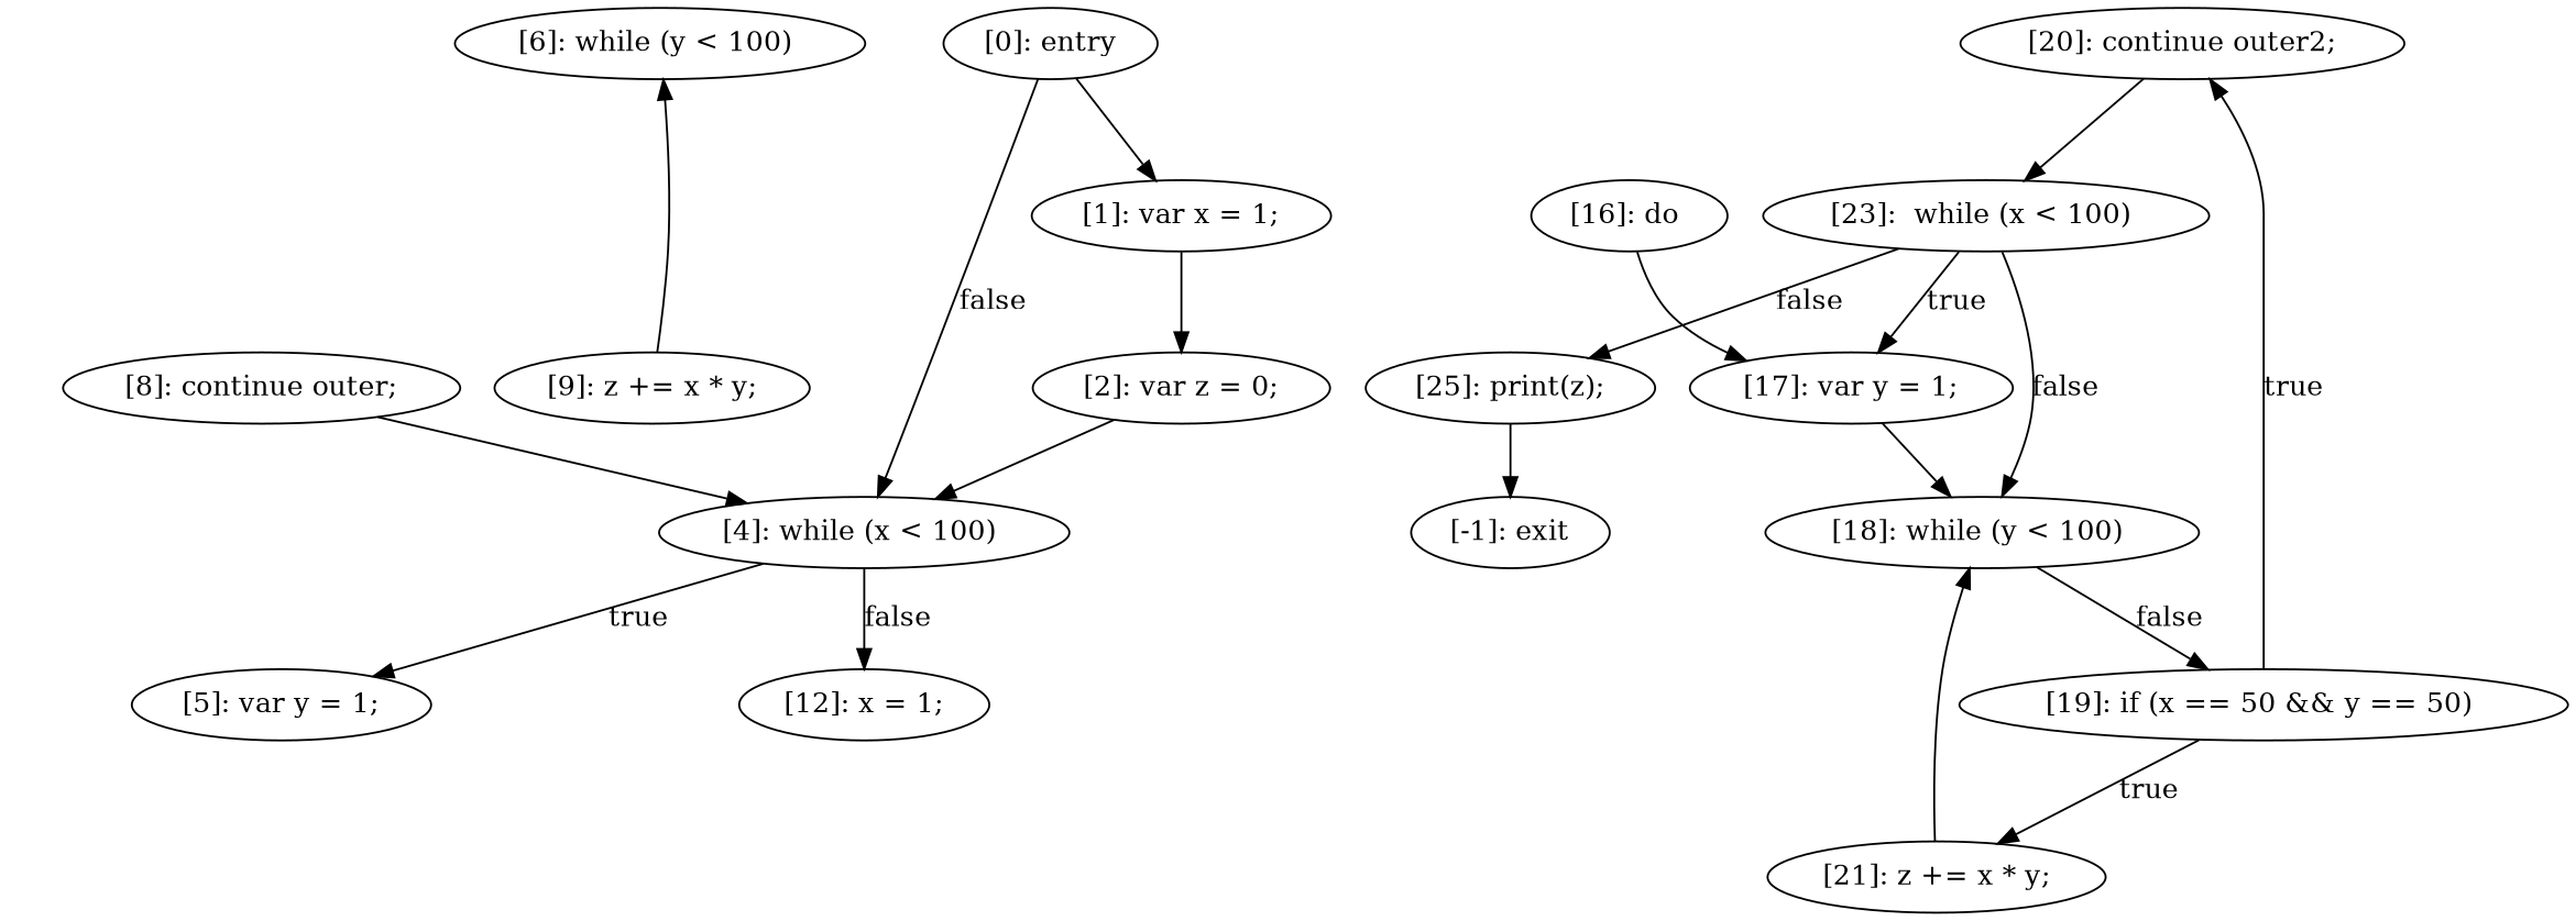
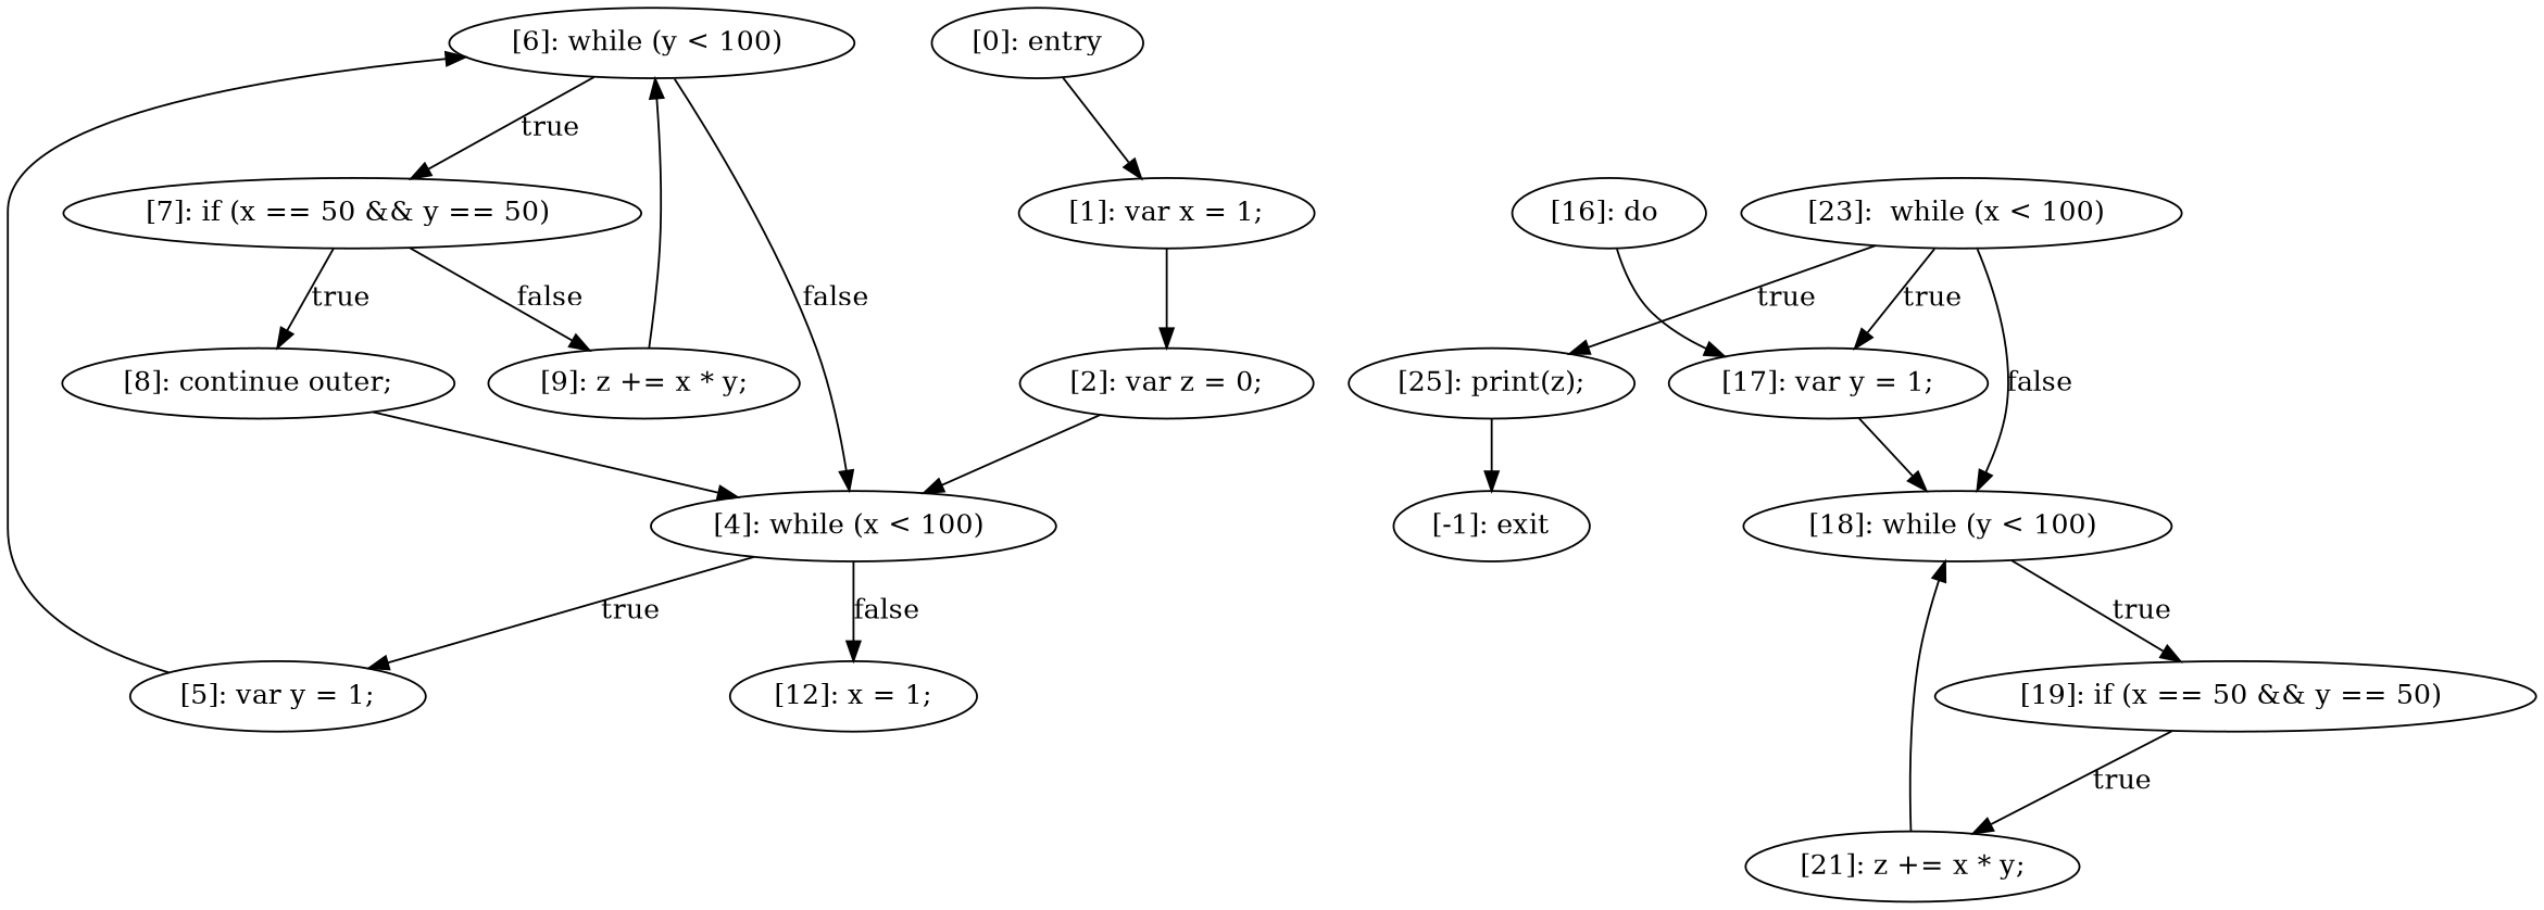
  digraph {
    n1 [label="[6]: while (y < 100) "]
    n2 [label="[4]: while (x < 100) "]
+   n3 [label="[7]: if (x == 50 && y == 50) "]
    n4 [label="[12]: x = 1;\n"]
    n5 [label="[5]: var y = 1;\n"]
    n6 [label="[9]: z += x * y;\n"]
    n7 [label="[8]: continue outer;\n"]
-   n8 [label="[20]: continue outer2;\n"]
    n9 [label="[23]:  while (x < 100) "]
    n10 [label="[18]: while (y < 100) "]
    n11 [label="[25]: print(z);\n"]
    n12 [label="[17]: var y = 1;\n"]
    n13 [label="[21]: z += x * y;\n"]
    n14 [label="[19]: if (x == 50 && y == 50) "]
    n15 [label="[0]: entry"]
    n16 [label="[1]: var x = 1;\n"]
    n17 [label="[2]: var z = 0;\n"]
    n18 [label="[-1]: exit"]
    n19 [label="[16]: do "]
-   n15 -> n2 [label=false]
+   n1 -> n2 [label=false]
+   n1 -> n3 [label=true]
    n2 -> n4 [label=false]
    n2 -> n5 [label=true]
+   n3 -> n6 [label=false]
+   n3 -> n7 [label=true]
+   n5 -> n1
    n6 -> n1
    n7 -> n2
-   n8 -> n9
    n9 -> n10 [label=false]
-   n9 -> n11 [label=false]
+   n9 -> n11 [label=true]
    n9 -> n12 [label=true]
-   n10 -> n14 [label=false]
+   n10 -> n14 [label=true]
    n11 -> n18
    n12 -> n10
    n13 -> n10
-   n14 -> n8 [label=true]
    n14 -> n13 [label=true]
    n15 -> n16
    n16 -> n17
    n17 -> n2
    n19 -> n12
  }
